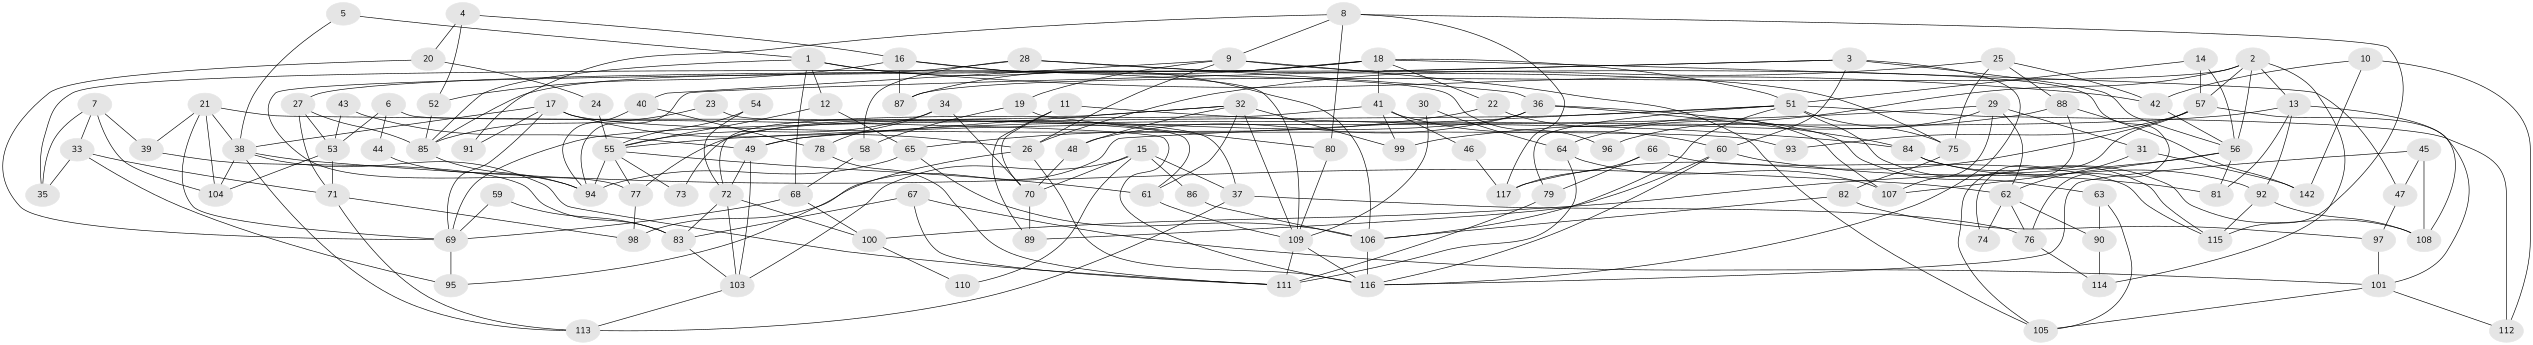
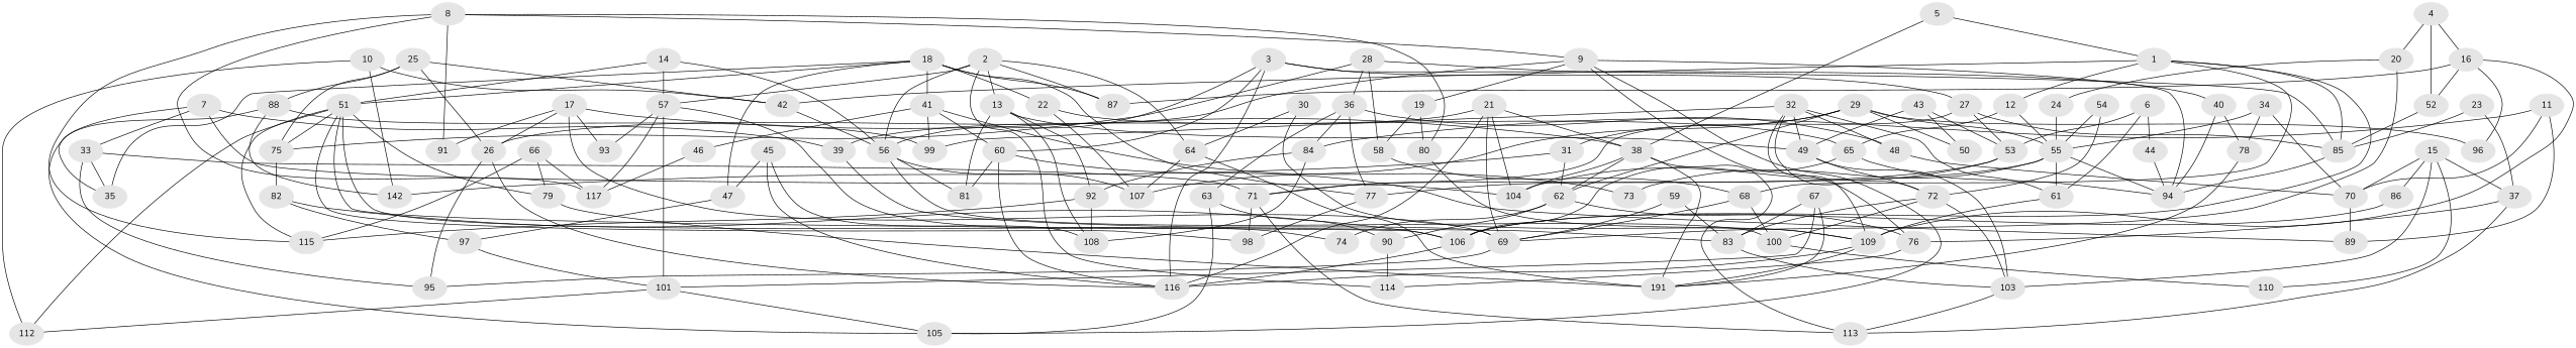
  graph {
    fontname=Nunito
    node [color=gray90 fontname=Nunito style=filled]
    edge [fontname=Nunito]
    1
    12
    42
    68
    85
    106
    55
    65
    56
    69
    100
    94
    116
    2
    13
    57
    64
    87
    114
    49
    81
    92
    108
    107
    117
    93
    74
    101
-   111
+   111 [label=191]
    3
    27
    60
    53
    71
    89
    4
    16
    20
    52
    96
    109
    24
    5
    38
    9
    19
    26
    40
    76
    105
    104
    62
    113
    6
    44
    61
    7
    33
    35
    39
    95
    83
    8
    80
    91
    115
    58
    78
    10
    n70 [label=142]
    112
    11
    70
    84
    77
    73
    103
    72
    14
    51
    75
    79
    98
    15
    37
    86
    110
    17
    18
    22
    41
    47
    99
    46
    97
    21
    23
    25
    88
    82
    28
    36
    48
    63
    29
    31
+   50
    90
    30
    32
    34
    43
    45
    54
    59
    66
    67
    1 -- 12
    1 -- 42
    1 -- 68
    1 -- 85
    1 -- 106
    12 -- 55
    12 -- 65
    42 -- 56
    68 -- 69
    68 -- 100
    85 -- 94
    106 -- 116
    55 -- 94
    55 -- 61
    55 -- 77
    55 -- 73
    65 -- 106
    65 -- 94
    56 -- 100
    56 -- 81
    56 -- 107
    69 -- 95
    100 -- 110
    2 -- 56
    2 -- 13
    2 -- 57
    2 -- 64
    2 -- 87
    2 -- 114
    13 -- 49
    13 -- 81
    13 -- 92
    13 -- 108
    57 -- 117
    57 -- 93
    57 -- 74
    57 -- 101
    64 -- 107
    64 -- 111
    49 -- 103
    49 -- 72
    92 -- 108
    92 -- 115
    101 -- 105
    101 -- 112
    3 -- 56
    3 -- 94
    3 -- 116
    3 -- 27
    3 -- 60
    27 -- 85
    27 -- 53
    27 -- 71
    60 -- 116
    60 -- 81
    60 -- 89
    53 -- 71
    53 -- 104
    71 -- 113
    71 -- 98
    4 -- 16
    4 -- 20
    4 -- 52
    16 -- 87
    16 -- 52
    16 -- 96
    16 -- 109
    20 -- 69
    20 -- 24
    52 -- 85
    109 -- 116
    109 -- 111
    24 -- 55
    5 -- 1
    5 -- 38
    38 -- 111
    38 -- 104
    38 -- 62
    38 -- 113
    9 -- 19
    9 -- 26
    9 -- 40
    9 -- 76
    9 -- 105
    19 -- 80
    19 -- 58
    26 -- 116
    26 -- 95
    40 -- 94
    40 -- 78
    76 -- 114
    62 -- 74
    62 -- 76
    62 -- 90
    6 -- 53
    6 -- 44
    6 -- 61
    44 -- 94
    61 -- 109
    7 -- 104
    7 -- 33
    7 -- 35
    7 -- 39
    33 -- 71
    33 -- 35
    33 -- 95
    39 -- 83
    83 -- 103
    8 -- 117
    8 -- 9
    8 -- 80
    8 -- 91
    8 -- 115
    80 -- 109
    58 -- 68
    78 -- 111
    10 -- 42
    10 -- n70
    10 -- 112
    11 -- 89
    11 -- 70
    11 -- 84
    70 -- 89
    84 -- 92
    84 -- 108
    77 -- 98
    103 -- 113
    72 -- 100
    72 -- 83
    72 -- 103
    14 -- 56
    14 -- 57
    14 -- 51
    51 -- 106
    51 -- 69
    51 -- 115
    51 -- 112
    51 -- 75
    51 -- 79
    51 -- 98
    75 -- 82
    79 -- 111
    15 -- 70
    15 -- 103
    15 -- 37
    15 -- 86
    15 -- 110
    37 -- 76
    37 -- 113
    86 -- 106
    17 -- 69
    17 -- 93
    17 -- 38
    17 -- 26
    17 -- 91
    18 -- 87
    18 -- 35
    18 -- 77
    18 -- 51
    18 -- 22
    18 -- 41
    18 -- 47
    22 -- 65
    22 -- 107
    41 -- 60
    41 -- 73
    41 -- 99
    41 -- 46
    47 -- 97
    46 -- 117
    97 -- 101
    21 -- 69
    21 -- 116
    21 -- 38
    21 -- 104
    21 -- 39
    23 -- 85
    23 -- 37
    25 -- 42
    25 -- 26
    25 -- 75
    25 -- 88
    88 -- 105
    88 -- n70
    88 -- 99
    82 -- 106
    82 -- 97
    28 -- 85
    28 -- 58
    28 -- 75
    28 -- 36
    36 -- 84
    36 -- 77
    36 -- 48
    36 -- 63
    48 -- 70
    63 -- 105
    63 -- 90
    29 -- 55
    29 -- 107
    29 -- 96
    29 -- 62
    29 -- 31
+   29 -- 50
    31 -- 62
    31 -- n70
    90 -- 114
    30 -- 64
    30 -- 109
    32 -- 49
    32 -- 109
    32 -- 61
    32 -- 72
    32 -- 99
    32 -- 48
    34 -- 55
    34 -- 78
    34 -- 70
    43 -- 49
    43 -- 53
+   43 -- 50
    45 -- 116
    45 -- 108
    45 -- 47
    54 -- 55
    54 -- 72
    59 -- 69
    59 -- 83
    66 -- 117
    66 -- 115
    66 -- 79
    67 -- 101
    67 -- 111
    67 -- 83
  }
